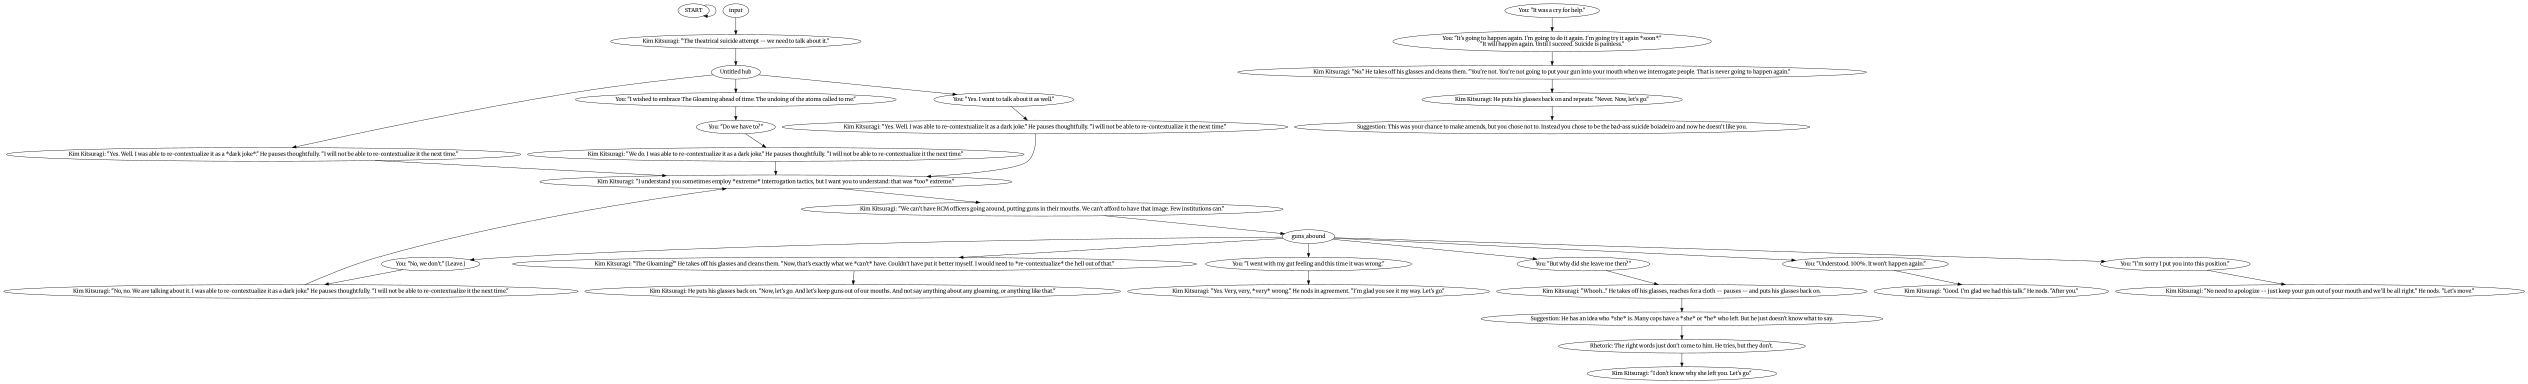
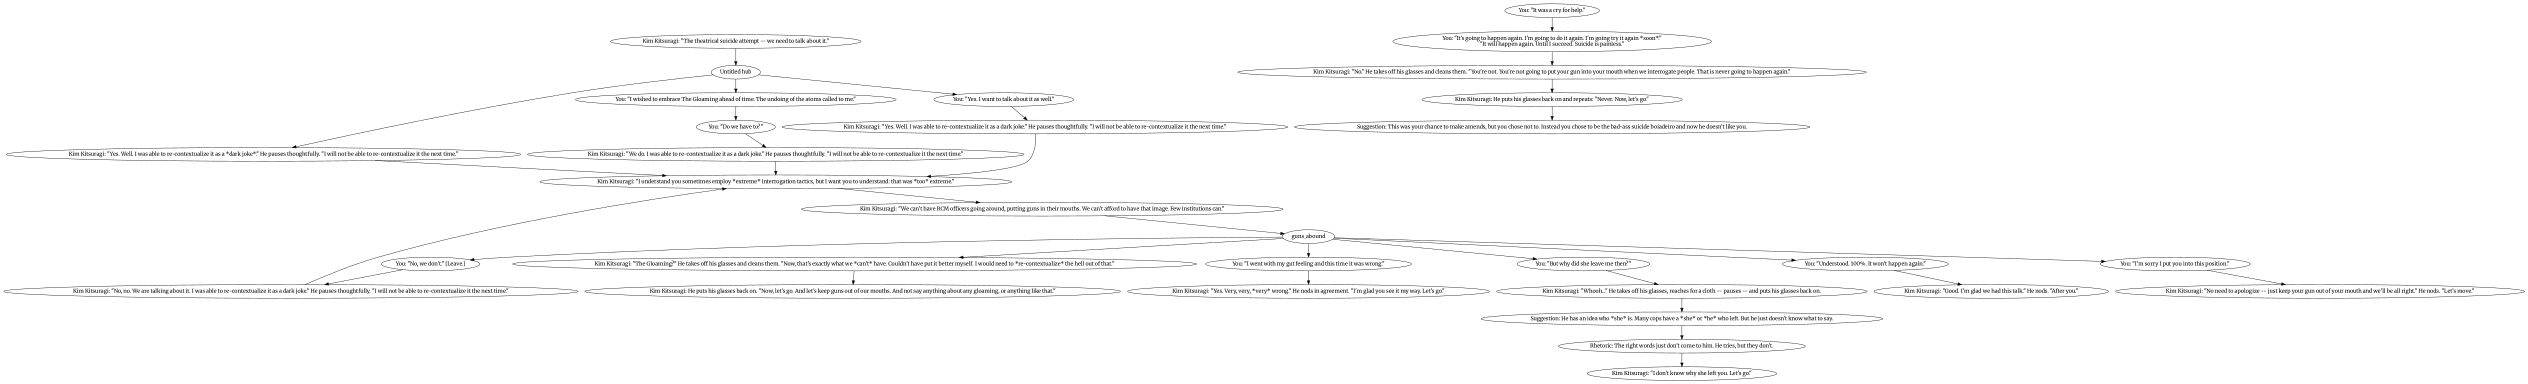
  digraph {
    fontname=Merriweather
    node [fontname=Merriweather]
    edge [fontname=Merriweather]
-   n1 [label=START]
-   n2 [label=input]
    n3 [label="Kim Kitsuragi: \"The theatrical suicide attempt -- we need to talk about it.\""]
    n4 [label="Untitled hub"]
    n5 [label="You: \"No, we don't.\" [Leave.]"]
    n6 [label="Kim Kitsuragi: \"No, no. We are talking about it. I was able to re-contextualize it as a dark joke.\" He pauses thoughtfully. \"I will not be able to re-contextualize it the next time.\""]
    n7 [label="Kim Kitsuragi: \"I understand you sometimes employ *extreme* interrogation tactics, but I want you to understand: that was *too* extreme.\""]
    n8 [label="You: \"It's going to happen again. I'm going to do it again. I'm going try it again *soon*.\"\n\"It will happen again. Until I succeed. Suicide is painless.\""]
    n9 [label="Kim Kitsuragi: \"No.\" He takes off his glasses and cleans them. \"You're not. You're not going to put your gun into your mouth when we interrogate people. That is never going to happen again.\""]
    n10 [label="Kim Kitsuragi: He puts his glasses back on and repeats: \"Never. Now, let's go.\""]
    n11 [label="Kim Kitsuragi: \"Yes. Well. I was able to re-contextualize it as a *dark joke*.\" He pauses thoughtfully. \"I will not be able to re-contextualize it the next time.\""]
    n12 [label="Kim Kitsuragi: \"We can't have RCM officers going around, putting guns in their mouths. We can't afford to have that image. Few institutions can.\""]
    n13 [label="You: \"Do we have to?\""]
    n14 [label="Kim Kitsuragi: \"We do. I was able to re-contextualize it as a dark joke.\" He pauses thoughtfully. \"I will not be able to re-contextualize it the next time.\""]
    n15 [label="Kim Kitsuragi: \"The Gloaming?\" He takes off his glasses and cleans them. \"Now, that's exactly what we *can't* have. Couldn't have put it better myself. I would need to *re-contextualize* the hell out of that.\""]
    n16 [label="Kim Kitsuragi: He puts his glasses back on. \"Now, let's go. And let's keep guns out of our mouths. And not say anything about any gloaming, or anything like that.\""]
    n17 [label="You: \"I wished to embrace The Gloaming ahead of time. The undoing of the atoms called to me.\""]
    n18 [label="You: \"It was a cry for help.\""]
    n19 [label="Suggestion: This was your chance to make amends, but you chose not to. Instead you chose to be the bad-ass suicide boiadeiro and now he doesn't like you."]
    n20 [label="Kim Kitsuragi: \"Good. I'm glad we had this talk.\" He nods. \"After you.\""]
    n21 [label="Kim Kitsuragi: \"Whooh...\" He takes off his glasses, reaches for a cloth -- pauses -- and puts his glasses back on."]
    n22 [label="Suggestion: He has an idea who *she* is. Many cops have a *she* or *he* who left. But he just doesn't know what to say."]
    n23 [label="Rhetoric: The right words just don't come to him. He tries, but they don't."]
    n24 [label="Kim Kitsuragi: \"I don't know why she left you. Let's go.\""]
    n25 [label="You: \"Yes. I want to talk about it as well.\""]
    n26 [label="Kim Kitsuragi: \"Yes. Well. I was able to re-contextualize it as a dark joke.\" He pauses thoughtfully. \"I will not be able to re-contextualize it the next time.\""]
    n27 [label=guns_abound]
    n28 [label="You: \"I went with my gut feeling and this time it was wrong.\""]
    n29 [label="You: \"But why did she leave me then?\""]
    n30 [label="You: \"Understood. 100%. It won't happen again.\""]
    n31 [label="You: \"I'm sorry I put you into this position.\""]
    n32 [label="Kim Kitsuragi: \"Yes. Very, very, *very* wrong.\" He nods in agreement. \"I'm glad you see it my way. Let's go.\""]
    n33 [label="Kim Kitsuragi: \"No need to apologize -- just keep your gun out of your mouth and we'll be all right.\" He nods. \"Let's move.\""]
-   n1 -> n1
-   n2 -> n3
    n3 -> n4
    n4 -> n11
    n4 -> n17
    n4 -> n25
    n5 -> n6
    n6 -> n7
    n7 -> n12
    n8 -> n9
    n9 -> n10
    n10 -> n19
    n11 -> n7
    n12 -> n27
    n13 -> n14
    n14 -> n7
    n15 -> n16
    n17 -> n13
    n18 -> n8
    n21 -> n22
    n22 -> n23
    n23 -> n24
    n25 -> n26
    n26 -> n7
    n27 -> n5
    n27 -> n15
    n27 -> n28
    n27 -> n29
    n27 -> n30
    n27 -> n31
    n28 -> n32
    n29 -> n21
    n30 -> n20
    n31 -> n33
  }
